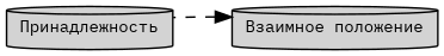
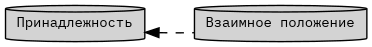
  digraph {
    rankdir=LR
    fontname="IBM Plex Mono"
    node [color=black fillcolor=lightgrey fontname="IBM Plex Mono" fontsize=10 shape=cylinder style=filled]
    n1 [fontcolor=black height=0.2 label="Принадлежность" width=0.4]
    n2 [height=0.2 label="Взаимное положение" width=0.4]
-   n2 -> n1 [dir=back fontname="IBM Plex Mono" fontsize=10 labelfontname=Helvetica labelfontsize=10 shape=plaintext style=dashed color=black]
+   n1 -> n2 [dir=back fontname="IBM Plex Mono" fontsize=10 labelfontname=Helvetica labelfontsize=10 shape=plaintext style=dashed color=black]
  }
